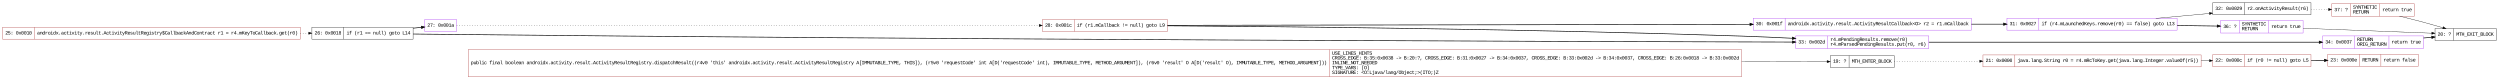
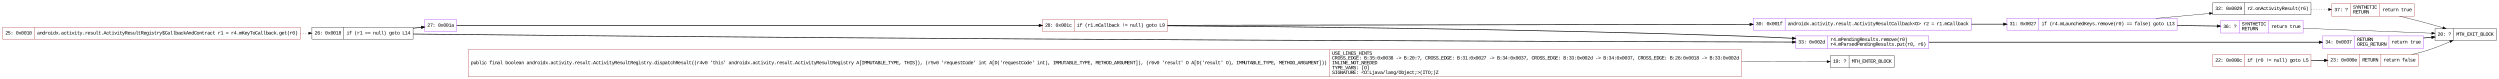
  digraph {
    fontname="Liberation Mono"
    rankdir=LR
    node [color=brown fontname="Liberation Mono" shape=record]
    edge [fontname="Liberation Mono" style=bold]
    n1 [color=black label="{19\:\ ?|MTH_ENTER_BLOCK\l}"]
-   n2 [label="{21\:\ 0x0000|java.lang.String r0 = r4.mRcToKey.get(java.lang.Integer.valueOf(r5))\l}"]
    n3 [label="{22\:\ 0x000c|if (r0 != null) goto L5\l}"]
    n4 [label="{23\:\ 0x000e|RETURN\l|return false\l}"]
    n5 [color=black label="{20\:\ ?|MTH_EXIT_BLOCK\l}"]
    n6 [label="{25\:\ 0x0010|androidx.activity.result.ActivityResultRegistry$CallbackAndContract r1 = r4.mKeyToCallback.get(r0)\l}"]
    n7 [color=black label="{26\:\ 0x0018|if (r1 == null) goto L14\l}"]
    n8 [color=purple label="{27\:\ 0x001a}"]
    n9 [color=purple label="{33\:\ 0x002d|r4.mPendingResults.remove(r0)\lr4.mParsedPendingResults.put(r0, r6)\l}"]
    n10 [label="{28\:\ 0x001c|if (r1.mCallback != null) goto L9\l}"]
    n11 [color=purple label="{34\:\ 0x0037|RETURN\lORIG_RETURN\l|return true\l}"]
    n12 [color=purple label="{30\:\ 0x001f|androidx.activity.result.ActivityResultCallback\<O\> r2 = r1.mCallback\l}"]
    n13 [color=purple label="{31\:\ 0x0027|if (r4.mLaunchedKeys.remove(r0) == false) goto L13\l}"]
    n14 [color=black label="{32\:\ 0x0029|r2.onActivityResult(r6)\l}"]
    n15 [color=purple label="{36\:\ ?|SYNTHETIC\lRETURN\l|return true\l}"]
    n16 [label="{37\:\ ?|SYNTHETIC\lRETURN\l|return true\l}"]
    n17 [label="{public final boolean androidx.activity.result.ActivityResultRegistry.dispatchResult((r4v0 'this' androidx.activity.result.ActivityResultRegistry A[IMMUTABLE_TYPE, THIS]), (r5v0 'requestCode' int A[D('requestCode' int), IMMUTABLE_TYPE, METHOD_ARGUMENT]), (r6v0 'result' O A[D('result' O), IMMUTABLE_TYPE, METHOD_ARGUMENT]))  | USE_LINES_HINTS\lCROSS_EDGE: B:35:0x0038 \-\> B:20:?, CROSS_EDGE: B:31:0x0027 \-\> B:34:0x0037, CROSS_EDGE: B:33:0x002d \-\> B:34:0x0037, CROSS_EDGE: B:26:0x0018 \-\> B:33:0x002d\lINLINE_NOT_NEEDED\lTYPE_VARS: [O]\lSIGNATURE: \<O:Ljava\/lang\/Object;\>(ITO;)Z\l}"]
-   n1 -> n2 [style=dotted]
-   n2 -> n3 [style=solid]
    n3 -> n4
+   n4 -> n5 [style=solid]
    n6 -> n7 [style=dotted]
    n7 -> n8
    n7 -> n9
-   n8 -> n10 [style=dotted]
+   n8 -> n10
    n9 -> n11
    n10 -> n9
    n10 -> n12
    n11 -> n5
    n12 -> n13
    n13 -> n14 [style=solid]
    n13 -> n15
    n14 -> n16 [style=dotted]
    n15 -> n5 [style=solid]
    n16 -> n5 [style=solid]
    n17 -> n1 [style=solid]
  }
